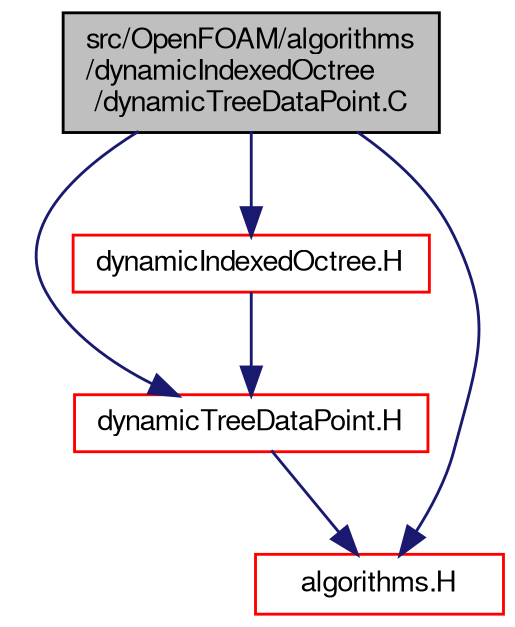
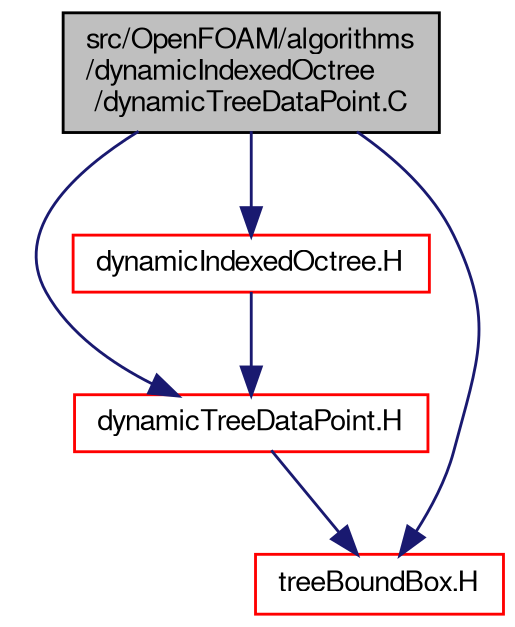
  digraph {
    node [color=red fontname=FreeSans fontsize=10 shape=record]
    edge [color=midnightblue fontname=FreeSans fontsize=10 labelfontname=FreeSans labelfontsize=10 style=solid]
    n1 [color=black fillcolor=grey75 fontcolor=black height=0.2 label="src/OpenFOAM/algorithms\l/dynamicIndexedOctree\l/dynamicTreeDataPoint.C" style=filled width=0.4]
    n2 [height=0.2 label="dynamicTreeDataPoint.H" width=0.4]
-   n3 [height=0.2 label="algorithms.H" width=0.4]
+   n3 [height=0.2 label="treeBoundBox.H" width=0.4]
    n4 [height=0.2 label="dynamicIndexedOctree.H" width=0.4]
    n1 -> n2
    n1 -> n3
    n1 -> n4
    n2 -> n3
    n4 -> n2
  }
